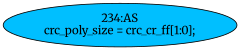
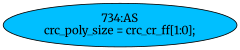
  strict digraph {
    fontname=Merriweather
-   n1 [ast="<pyverilog.vparser.ast.Assign object at 0x7fba378ba850>" def_var="['crc_poly_size']" fillcolor=deepskyblue label="234:AS\ncrc_poly_size = crc_cr_ff[1:0];" statements="[]" style=filled typ=Assign use_var="['crc_cr_ff']" fontname=Merriweather]
+   n1 [ast="<pyverilog.vparser.ast.Assign object at 0x7fba378ba850>" def_var="['crc_poly_size']" fillcolor=deepskyblue label="734:AS\ncrc_poly_size = crc_cr_ff[1:0];" statements="[]" style=filled typ=Assign use_var="['crc_cr_ff']" fontname=Merriweather]
  }
